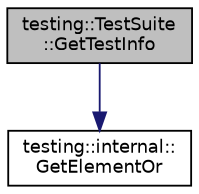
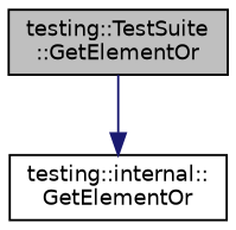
  digraph {
    rankdir=TB
    node [color=black fontname=Helvetica fontsize=10 shape=record]
-   n1 [fillcolor=grey75 fontcolor=black height=0.2 label="testing::TestSuite\l::GetTestInfo" style=filled width=0.4]
+   n1 [fillcolor=grey75 fontcolor=black height=0.2 label="testing::TestSuite\l::GetElementOr" style=filled width=0.4]
    n2 [height=0.2 label="testing::internal::\lGetElementOr" width=0.4]
    n1 -> n2 [color=midnightblue fontname=Helvetica fontsize=10 labelfontname=Helvetica labelfontsize=10 style=solid]
  }
